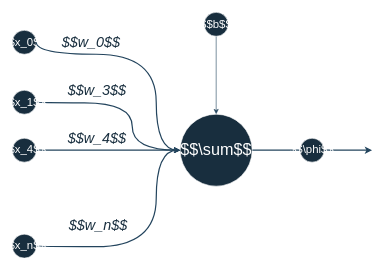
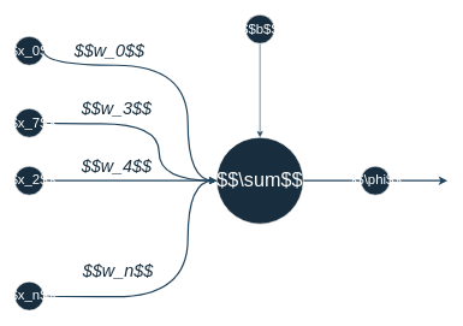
  <mxCell id="0" />
  <mxCell id="1" parent="0" />
  <mxCell id="2" style="edgeStyle=orthogonalEdgeStyle;rounded=0;orthogonalLoop=1;jettySize=auto;html=1;exitX=1;exitY=0.5;exitDx=0;exitDy=0;strokeColor=#23445D;strokeWidth=2;" edge="1" parent="1" source="3"><mxGeometry relative="1" as="geometry"><mxPoint x="620" y="250" as="targetPoint" /></mxGeometry></mxCell>
  <mxCell id="3" value="$$\sum$$" style="ellipse;whiteSpace=wrap;html=1;aspect=fixed;rounded=0;labelBackgroundColor=none;fillColor=#182E3E;strokeColor=#FFFFFF;fontColor=#FFFFFF;fontSize=27;" vertex="1" parent="1"><mxGeometry x="300" y="190" width="120" height="120" as="geometry" /></mxCell>
  <mxCell id="4" value="$$x_0$$" style="ellipse;whiteSpace=wrap;html=1;aspect=fixed;rounded=0;labelBackgroundColor=none;fillColor=#182E3E;strokeColor=#FFFFFF;fontColor=#FFFFFF;fontSize=19;" vertex="1" parent="1"><mxGeometry x="20" y="50" width="40" height="40" as="geometry" /></mxCell>
  <mxCell id="5" value="" style="endArrow=open;html=1;exitX=1;exitY=0.5;exitDx=0;exitDy=0;entryX=0;entryY=0.5;entryDx=0;entryDy=0;edgeStyle=orthogonalEdgeStyle;labelBackgroundColor=none;strokeColor=#23445D;fontColor=default;strokeWidth=2;endFill=0;curved=1;" edge="1" parent="1" source="4" target="3"><mxGeometry relative="1" as="geometry"><mxPoint x="260" y="240" as="sourcePoint" /><mxPoint x="360" y="240" as="targetPoint" /><Array as="points"><mxPoint x="260" y="90" /><mxPoint x="260" y="250" /></Array></mxGeometry></mxCell>
  <mxCell id="6" value="$$w_0$$" style="edgeLabel;resizable=0;html=1;align=center;verticalAlign=middle;fontSize=24;fontStyle=2;labelBackgroundColor=none;rounded=0;fontColor=#182e3e;" connectable="0" vertex="1" parent="5"><mxGeometry relative="1" as="geometry"><mxPoint x="-100" y="-20" as="offset" /></mxGeometry></mxCell>
  <mxCell id="7" value="" style="endArrow=open;html=1;exitX=1;exitY=0.5;exitDx=0;exitDy=0;entryX=0;entryY=0.5;entryDx=0;entryDy=0;edgeStyle=orthogonalEdgeStyle;labelBackgroundColor=none;strokeColor=#23445D;fontColor=default;strokeWidth=2;endFill=0;curved=1;" edge="1" parent="1" target="3"><mxGeometry relative="1" as="geometry"><mxPoint x="60" y="170" as="sourcePoint" /><mxPoint x="300" y="330" as="targetPoint" /><Array as="points"><mxPoint x="60" y="171" /><mxPoint x="220" y="171" /><mxPoint x="220" y="250" /></Array></mxGeometry></mxCell>
  <mxCell id="8" value="" style="endArrow=open;html=1;exitX=1;exitY=0.5;exitDx=0;exitDy=0;entryX=0;entryY=0.5;entryDx=0;entryDy=0;edgeStyle=entityRelationEdgeStyle;labelBackgroundColor=none;strokeColor=#23445D;fontColor=default;strokeWidth=2;endFill=0;curved=1;" edge="1" parent="1" target="3"><mxGeometry relative="1" as="geometry"><mxPoint x="60" y="250" as="sourcePoint" /><mxPoint x="300" y="330" as="targetPoint" /></mxGeometry></mxCell>
  <mxCell id="9" value="" style="endArrow=open;html=1;exitX=1;exitY=0.5;exitDx=0;exitDy=0;entryX=0;entryY=0.5;entryDx=0;entryDy=0;edgeStyle=orthogonalEdgeStyle;labelBackgroundColor=none;strokeColor=#23445D;fontColor=default;strokeWidth=2;endFill=0;curved=1;" edge="1" parent="1" target="3"><mxGeometry relative="1" as="geometry"><mxPoint x="60" y="410" as="sourcePoint" /><mxPoint x="300" y="490" as="targetPoint" /><Array as="points"><mxPoint x="60" y="411" /><mxPoint x="260" y="411" /><mxPoint x="260" y="250" /></Array></mxGeometry></mxCell>
  <mxCell id="10" value="" style="shape=waypoint;fillStyle=solid;size=6;pointerEvents=1;points=[];fillColor=none;resizable=0;rotatable=0;perimeter=centerPerimeter;snapToPoint=1;rounded=0;labelBackgroundColor=none;strokeColor=#FFFFFF;fontColor=#FFFFFF;" vertex="1" parent="1"><mxGeometry x="30" y="300" width="20" height="20" as="geometry" /></mxCell>
  <mxCell id="11" value="" style="shape=waypoint;fillStyle=solid;size=6;pointerEvents=1;points=[];fillColor=none;resizable=0;rotatable=0;perimeter=centerPerimeter;snapToPoint=1;rounded=0;labelBackgroundColor=none;strokeColor=#FFFFFF;fontColor=#FFFFFF;" vertex="1" parent="1"><mxGeometry x="30" y="320" width="20" height="20" as="geometry" /></mxCell>
  <mxCell id="12" value="" style="shape=waypoint;fillStyle=solid;size=6;pointerEvents=1;points=[];fillColor=none;resizable=0;rotatable=0;perimeter=centerPerimeter;snapToPoint=1;rounded=0;labelBackgroundColor=none;strokeColor=#FFFFFF;fontColor=#FFFFFF;" vertex="1" parent="1"><mxGeometry x="30" y="340" width="20" height="20" as="geometry" /></mxCell>
  <mxCell id="13" value="$$\phi$$" style="ellipse;whiteSpace=wrap;html=1;aspect=fixed;rounded=0;labelBackgroundColor=none;fillColor=#182E3E;strokeColor=#FFFFFF;fontColor=#FFFFFF;fontSize=19;" vertex="1" parent="1"><mxGeometry x="500" y="230" width="40" height="40" as="geometry" /></mxCell>
- <mxCell id="14" value="$$x_1$$" style="ellipse;whiteSpace=wrap;html=1;aspect=fixed;rounded=0;labelBackgroundColor=none;fillColor=#182E3E;strokeColor=#FFFFFF;fontColor=#FFFFFF;fontSize=19;" vertex="1" parent="1"><mxGeometry x="20" y="150" width="40" height="40" as="geometry" /></mxCell>
- <mxCell id="15" value="$$x_4$$" style="ellipse;whiteSpace=wrap;html=1;aspect=fixed;rounded=0;labelBackgroundColor=none;fillColor=#182E3E;strokeColor=#FFFFFF;fontColor=#FFFFFF;fontSize=19;" vertex="1" parent="1"><mxGeometry x="20" y="230" width="40" height="40" as="geometry" /></mxCell>
+ <mxCell id="14" value="$$x_7$$" style="ellipse;whiteSpace=wrap;html=1;aspect=fixed;rounded=0;labelBackgroundColor=none;fillColor=#182E3E;strokeColor=#FFFFFF;fontColor=#FFFFFF;fontSize=19;" vertex="1" parent="1"><mxGeometry x="20" y="150" width="40" height="40" as="geometry" /></mxCell>
+ <mxCell id="15" value="$$x_2$$" style="ellipse;whiteSpace=wrap;html=1;aspect=fixed;rounded=0;labelBackgroundColor=none;fillColor=#182E3E;strokeColor=#FFFFFF;fontColor=#FFFFFF;fontSize=19;" vertex="1" parent="1"><mxGeometry x="20" y="230" width="40" height="40" as="geometry" /></mxCell>
  <mxCell id="16" value="$$x_n$$" style="ellipse;whiteSpace=wrap;html=1;aspect=fixed;rounded=0;labelBackgroundColor=none;fillColor=#182E3E;strokeColor=#FFFFFF;fontColor=#FFFFFF;fontSize=19;" vertex="1" parent="1"><mxGeometry x="20" y="390" width="40" height="40" as="geometry" /></mxCell>
  <mxCell id="17" value="$$w_3$$" style="edgeLabel;resizable=0;html=1;align=center;verticalAlign=middle;fontSize=24;fontStyle=2;labelBackgroundColor=none;rounded=0;fontColor=#182e3e;" connectable="0" vertex="1" parent="1"><mxGeometry x="160" y="150" as="geometry" /></mxCell>
  <mxCell id="18" value="$$w_4$$" style="edgeLabel;resizable=0;html=1;align=center;verticalAlign=middle;fontSize=24;fontStyle=2;labelBackgroundColor=none;rounded=0;fontColor=#182e3e;" connectable="0" vertex="1" parent="1"><mxGeometry x="160" y="230" as="geometry" /></mxCell>
  <mxCell id="19" value="$$w_n$$" style="edgeLabel;resizable=0;html=1;align=center;verticalAlign=middle;fontSize=24;fontStyle=2;labelBackgroundColor=none;rounded=0;fontColor=#182e3e;" connectable="0" vertex="1" parent="1"><mxGeometry x="170" y="280" as="geometry"><mxPoint x="-8" y="94" as="offset" /></mxGeometry></mxCell>
  <mxCell id="20" style="edgeStyle=orthogonalEdgeStyle;rounded=0;orthogonalLoop=1;jettySize=auto;html=1;exitX=0.5;exitY=1;exitDx=0;exitDy=0;entryX=0.5;entryY=0;entryDx=0;entryDy=0;strokeColor=#23445D;" edge="1" parent="1" source="21" target="3"><mxGeometry relative="1" as="geometry" /></mxCell>
  <mxCell id="21" value="$$b$$" style="ellipse;whiteSpace=wrap;html=1;aspect=fixed;rounded=0;labelBackgroundColor=none;fillColor=#182E3E;strokeColor=#FFFFFF;fontColor=#FFFFFF;fontSize=19;" vertex="1" parent="1"><mxGeometry x="340" y="20" width="40" height="40" as="geometry" /></mxCell>
